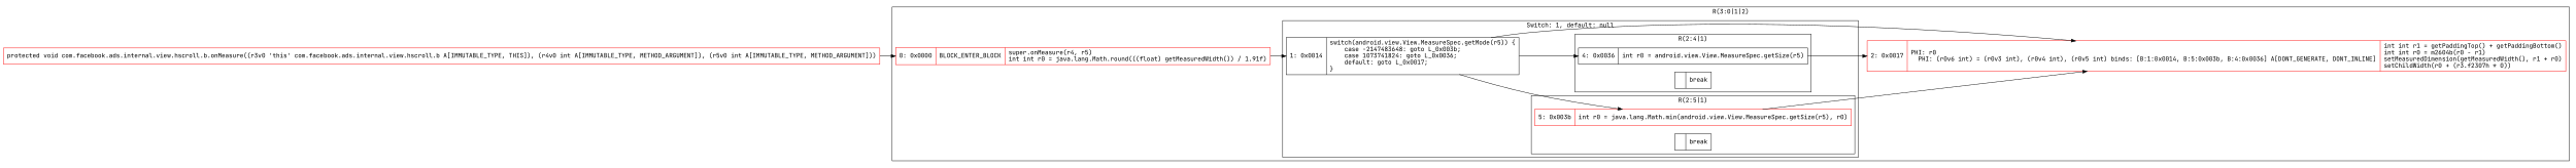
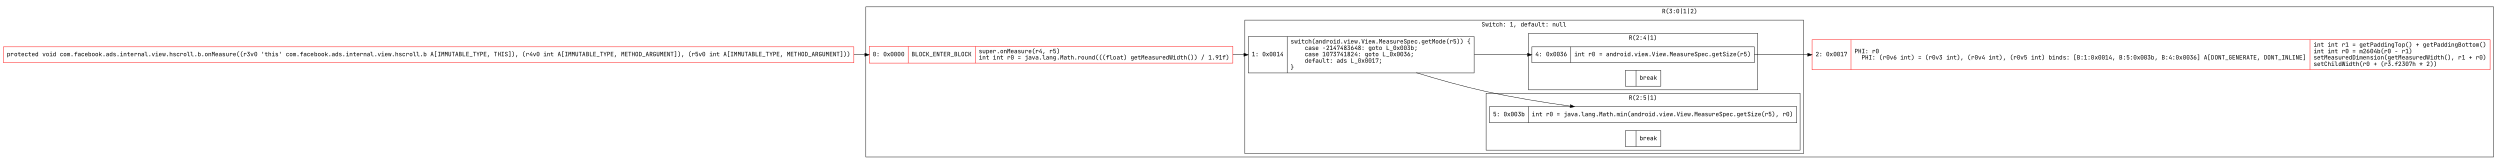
  digraph {
    fontname="JetBrains Mono"
    rankdir=LR
    node [color=red fontname="JetBrains Mono" shape=record]
    edge [fontname="JetBrains Mono"]
-   n1 [label="{5\:\ 0x003b|int r0 = java.lang.Math.min(android.view.View.MeasureSpec.getSize(r5), r0)\l}"]
+   n1 [color=black label="{5\:\ 0x003b|int r0 = java.lang.Math.min(android.view.View.MeasureSpec.getSize(r5), r0)\l}"]
    n2 [color=black label="{|break\l}"]
    n3 [color=black label="{4\:\ 0x0036|int r0 = android.view.View.MeasureSpec.getSize(r5)\l}"]
    n4 [color=black label="{|break\l}"]
-   n5 [color=black label="{1\:\ 0x0014|switch(android.view.View.MeasureSpec.getMode(r5)) \{\l    case \-2147483648: goto L_0x003b;\l    case 1073741824: goto L_0x0036;\l    default: goto L_0x0017;\l\}\l}"]
+   n5 [color=black label="{1\:\ 0x0014|switch(android.view.View.MeasureSpec.getMode(r5)) \{\l    case \-2147483648: goto L_0x003b;\l    case 1073741824: goto L_0x0036;\l    default: ads L_0x0017;\l\}\l}"]
    n6 [label="{0\:\ 0x0000|BLOCK_ENTER_BLOCK\l|super.onMeasure(r4, r5)\lint int r0 = java.lang.Math.round(((float) getMeasuredWidth()) \/ 1.91f)\l}"]
-   n7 [label="{2\:\ 0x0017|PHI: r0 \l  PHI: (r0v6 int) = (r0v3 int), (r0v4 int), (r0v5 int) binds: [B:1:0x0014, B:5:0x003b, B:4:0x0036] A[DONT_GENERATE, DONT_INLINE]\l|int int r1 = getPaddingTop() + getPaddingBottom()\lint int r0 = m2604b(r0 \- r1)\lsetMeasuredDimension(getMeasuredWidth(), r1 + r0)\lsetChildWidth(r0 + (r3.f2307h * 0))\l}"]
+   n7 [label="{2\:\ 0x0017|PHI: r0 \l  PHI: (r0v6 int) = (r0v3 int), (r0v4 int), (r0v5 int) binds: [B:1:0x0014, B:5:0x003b, B:4:0x0036] A[DONT_GENERATE, DONT_INLINE]\l|int int r1 = getPaddingTop() + getPaddingBottom()\lint int r0 = m2604b(r0 \- r1)\lsetMeasuredDimension(getMeasuredWidth(), r1 + r0)\lsetChildWidth(r0 + (r3.f2307h * 2))\l}"]
    n8 [label="{protected void com.facebook.ads.internal.view.hscroll.b.onMeasure((r3v0 'this' com.facebook.ads.internal.view.hscroll.b A[IMMUTABLE_TYPE, THIS]), (r4v0 int A[IMMUTABLE_TYPE, METHOD_ARGUMENT]), (r5v0 int A[IMMUTABLE_TYPE, METHOD_ARGUMENT])) }"]
    subgraph cluster_1 {
      label="R(3:0|1|2)"
      n6
      n7
      subgraph cluster_2 {
        label="Switch: 1, default: null"
        n5
        subgraph cluster_3 {
          label="R(2:5|1)"
          n1
          n2
        }
        subgraph cluster_4 {
          label="R(2:4|1)"
          n3
          n4
        }
      }
    }
-   n1 -> n7
    n3 -> n7
    n5 -> n1
    n5 -> n3
-   n5 -> n7
    n6 -> n5
    n8 -> n6
  }
